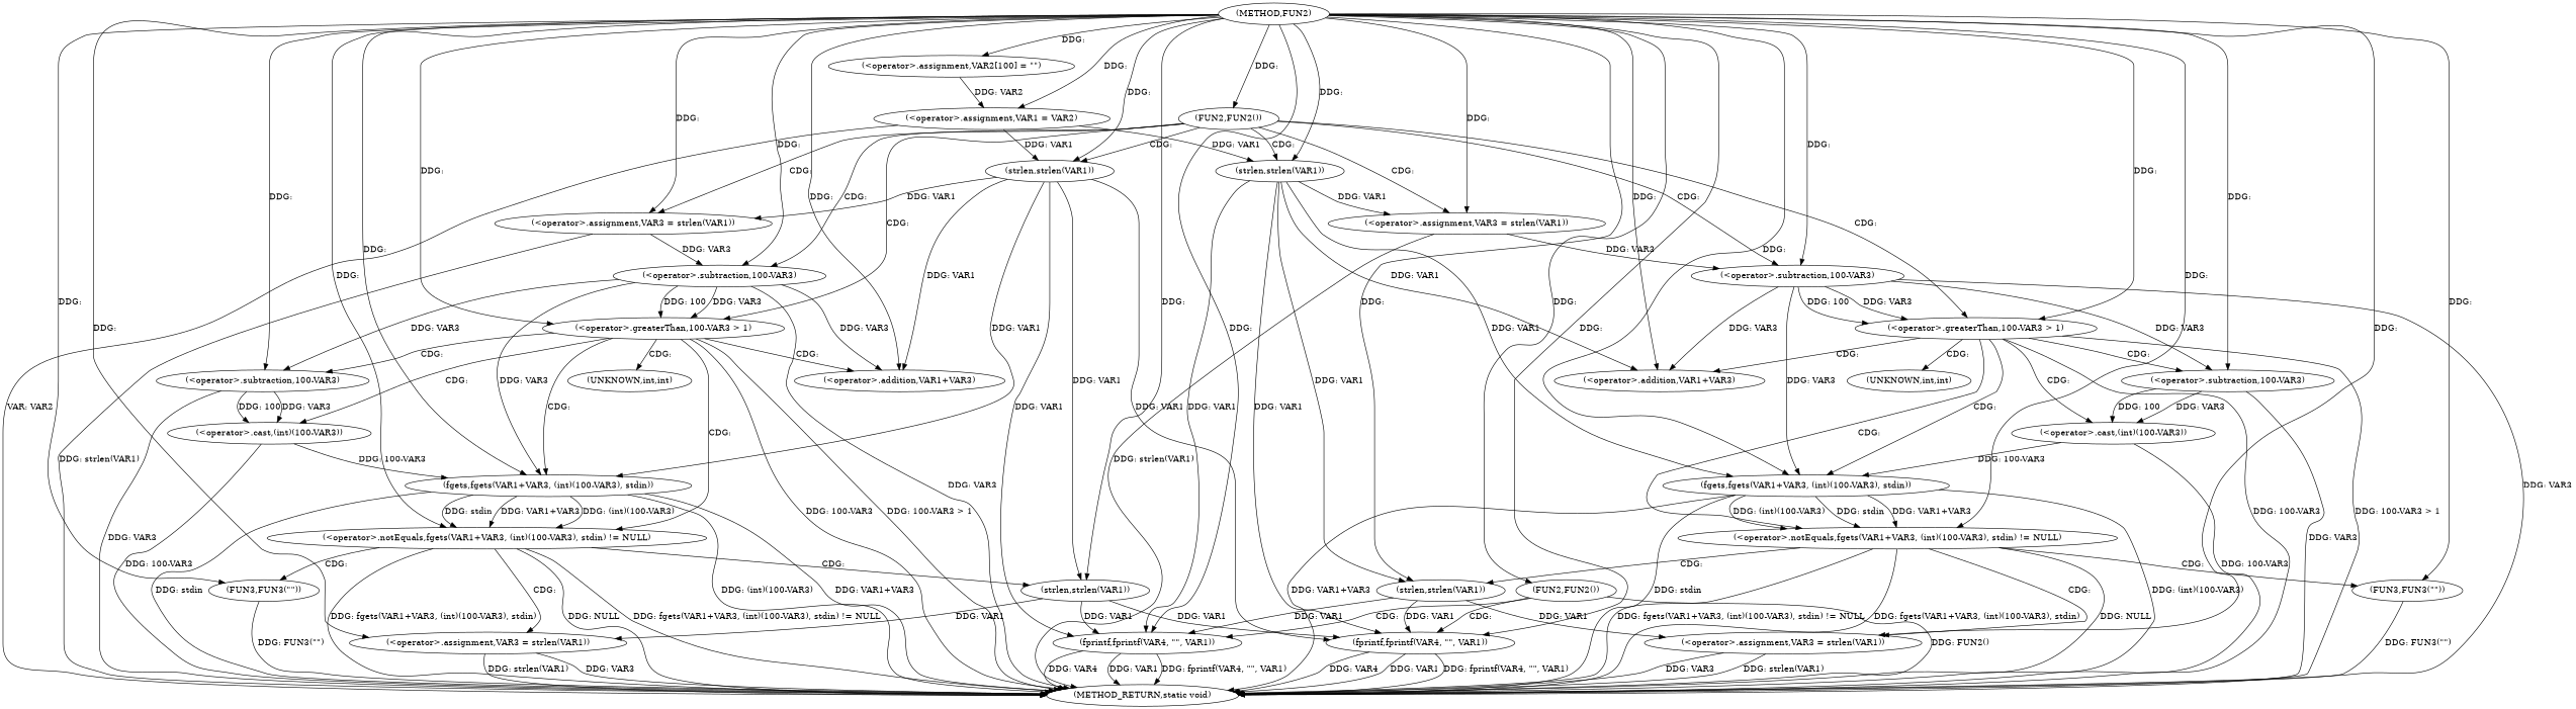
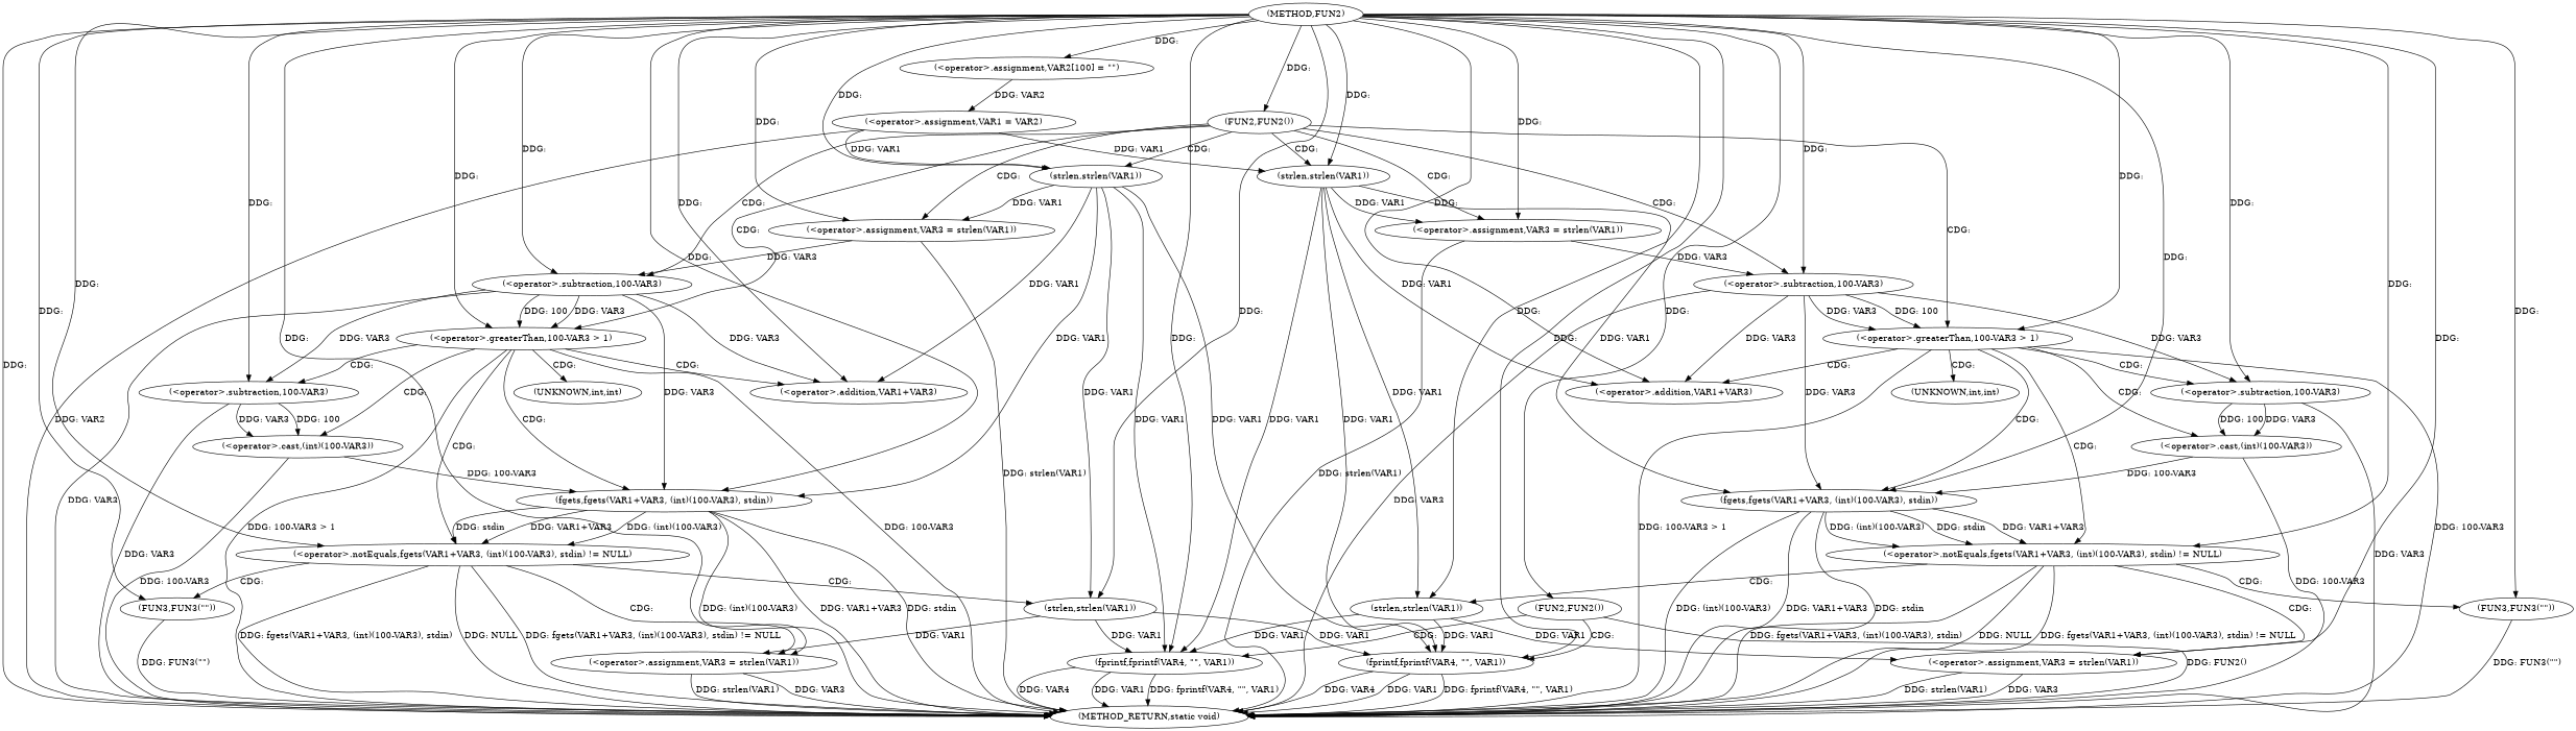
  digraph {
    n1 [label="(METHOD,FUN2)"]
    n2 [label="(<operator>.assignment,VAR2[100] = \"\")"]
    n3 [label="(<operator>.assignment,VAR1 = VAR2)"]
    n4 [label="(FUN2,FUN2())"]
    n5 [label="(<operator>.assignment,VAR3 = strlen(VAR1))"]
    n6 [label="(strlen,strlen(VAR1))"]
    n7 [label="(<operator>.greaterThan,100-VAR3 > 1)"]
    n8 [label="(<operator>.subtraction,100-VAR3)"]
    n9 [label="(<operator>.notEquals,fgets(VAR1+VAR3, (int)(100-VAR3), stdin) != NULL)"]
    n10 [label="(fgets,fgets(VAR1+VAR3, (int)(100-VAR3), stdin))"]
    n11 [label="(<operator>.addition,VAR1+VAR3)"]
    n12 [label="(<operator>.subtraction,100-VAR3)"]
    n13 [label="(<operator>.assignment,VAR3 = strlen(VAR1))"]
    n14 [label="(strlen,strlen(VAR1))"]
    n15 [label="(FUN3,FUN3(\"\"))"]
    n16 [label="(<operator>.assignment,VAR3 = strlen(VAR1))"]
    n17 [label="(strlen,strlen(VAR1))"]
    n18 [label="(<operator>.greaterThan,100-VAR3 > 1)"]
    n19 [label="(<operator>.subtraction,100-VAR3)"]
    n20 [label="(<operator>.notEquals,fgets(VAR1+VAR3, (int)(100-VAR3), stdin) != NULL)"]
    n21 [label="(fgets,fgets(VAR1+VAR3, (int)(100-VAR3), stdin))"]
    n22 [label="(<operator>.addition,VAR1+VAR3)"]
    n23 [label="(<operator>.subtraction,100-VAR3)"]
    n24 [label="(<operator>.assignment,VAR3 = strlen(VAR1))"]
    n25 [label="(strlen,strlen(VAR1))"]
    n26 [label="(FUN3,FUN3(\"\"))"]
    n27 [label="(FUN2,FUN2())"]
    n28 [label="(fprintf,fprintf(VAR4, \"\", VAR1))"]
    n29 [label="(fprintf,fprintf(VAR4, \"\", VAR1))"]
    n30 [label="(METHOD_RETURN,static void)"]
    n31 [label="(<operator>.cast,(int)(100-VAR3))"]
    n32 [label="(UNKNOWN,int,int)"]
    n33 [label="(<operator>.cast,(int)(100-VAR3))"]
    n34 [label="(UNKNOWN,int,int)"]
    n1 -> n2 [label="DDG: "]
-   n1 -> n3 [label="DDG: "]
+   n1 -> n30 [label="DDG: "]
    n1 -> n4 [label="DDG: "]
    n1 -> n5 [label="DDG: "]
    n1 -> n6 [label="DDG: "]
    n1 -> n7 [label="DDG: "]
    n1 -> n8 [label="DDG: "]
    n1 -> n9 [label="DDG: "]
    n1 -> n10 [label="DDG: "]
    n1 -> n11 [label="DDG: "]
    n1 -> n12 [label="DDG: "]
    n1 -> n13 [label="DDG: "]
    n1 -> n14 [label="DDG: "]
    n1 -> n15 [label="DDG: "]
    n1 -> n16 [label="DDG: "]
    n1 -> n17 [label="DDG: "]
    n1 -> n18 [label="DDG: "]
    n1 -> n19 [label="DDG: "]
    n1 -> n20 [label="DDG: "]
    n1 -> n21 [label="DDG: "]
    n1 -> n22 [label="DDG: "]
    n1 -> n23 [label="DDG: "]
    n1 -> n24 [label="DDG: "]
    n1 -> n25 [label="DDG: "]
    n1 -> n26 [label="DDG: "]
    n1 -> n27 [label="DDG: "]
    n1 -> n28 [label="DDG: "]
    n1 -> n29 [label="DDG: "]
    n2 -> n3 [label="DDG: VAR2"]
    n3 -> n6 [label="DDG: VAR1"]
    n3 -> n17 [label="DDG: VAR1"]
-   n3 -> n30 [label="VAR: VAR2"]
+   n3 -> n30 [label="DDG: VAR2"]
    n4 -> n5 [label="CDG: "]
    n4 -> n6 [label="CDG: "]
    n4 -> n7 [label="CDG: "]
    n4 -> n8 [label="CDG: "]
    n4 -> n16 [label="CDG: "]
    n4 -> n17 [label="CDG: "]
    n4 -> n18 [label="CDG: "]
    n4 -> n19 [label="CDG: "]
    n5 -> n8 [label="DDG: VAR3"]
    n5 -> n30 [label="DDG: strlen(VAR1)"]
    n6 -> n5 [label="DDG: VAR1"]
    n6 -> n10 [label="DDG: VAR1"]
    n6 -> n11 [label="DDG: VAR1"]
    n6 -> n14 [label="DDG: VAR1"]
    n6 -> n28 [label="DDG: VAR1"]
    n6 -> n29 [label="DDG: VAR1"]
    n7 -> n9 [label="CDG: "]
    n7 -> n10 [label="CDG: "]
    n7 -> n11 [label="CDG: "]
    n7 -> n12 [label="CDG: "]
    n7 -> n30 [label="DDG: 100-VAR3"]
    n7 -> n30 [label="DDG: 100-VAR3 > 1"]
    n7 -> n31 [label="CDG: "]
    n7 -> n32 [label="CDG: "]
    n8 -> n7 [label="DDG: 100"]
    n8 -> n7 [label="DDG: VAR3"]
    n8 -> n10 [label="DDG: VAR3"]
    n8 -> n11 [label="DDG: VAR3"]
    n8 -> n12 [label="DDG: VAR3"]
    n8 -> n30 [label="DDG: VAR3"]
    n9 -> n13 [label="CDG: "]
    n9 -> n14 [label="CDG: "]
    n9 -> n15 [label="CDG: "]
    n9 -> n30 [label="DDG: fgets(VAR1+VAR3, (int)(100-VAR3), stdin) != NULL"]
    n9 -> n30 [label="DDG: fgets(VAR1+VAR3, (int)(100-VAR3), stdin)"]
    n9 -> n30 [label="DDG: NULL"]
    n10 -> n9 [label="DDG: VAR1+VAR3"]
    n10 -> n9 [label="DDG: (int)(100-VAR3)"]
    n10 -> n9 [label="DDG: stdin"]
    n10 -> n30 [label="DDG: (int)(100-VAR3)"]
    n10 -> n30 [label="DDG: VAR1+VAR3"]
    n10 -> n30 [label="DDG: stdin"]
    n12 -> n30 [label="DDG: VAR3"]
    n12 -> n31 [label="DDG: 100"]
    n12 -> n31 [label="DDG: VAR3"]
    n13 -> n30 [label="DDG: strlen(VAR1)"]
    n13 -> n30 [label="DDG: VAR3"]
    n14 -> n13 [label="DDG: VAR1"]
    n14 -> n28 [label="DDG: VAR1"]
    n14 -> n29 [label="DDG: VAR1"]
    n15 -> n30 [label="DDG: FUN3(\"\")"]
    n16 -> n19 [label="DDG: VAR3"]
    n16 -> n30 [label="DDG: strlen(VAR1)"]
    n17 -> n16 [label="DDG: VAR1"]
    n17 -> n21 [label="DDG: VAR1"]
    n17 -> n22 [label="DDG: VAR1"]
    n17 -> n25 [label="DDG: VAR1"]
    n17 -> n28 [label="DDG: VAR1"]
    n17 -> n29 [label="DDG: VAR1"]
    n18 -> n20 [label="CDG: "]
    n18 -> n21 [label="CDG: "]
    n18 -> n22 [label="CDG: "]
    n18 -> n23 [label="CDG: "]
    n18 -> n30 [label="DDG: 100-VAR3"]
    n18 -> n30 [label="DDG: 100-VAR3 > 1"]
    n18 -> n33 [label="CDG: "]
    n18 -> n34 [label="CDG: "]
    n19 -> n18 [label="DDG: 100"]
    n19 -> n18 [label="DDG: VAR3"]
    n19 -> n21 [label="DDG: VAR3"]
    n19 -> n22 [label="DDG: VAR3"]
    n19 -> n23 [label="DDG: VAR3"]
    n19 -> n30 [label="DDG: VAR3"]
    n20 -> n24 [label="CDG: "]
    n20 -> n25 [label="CDG: "]
    n20 -> n26 [label="CDG: "]
    n20 -> n30 [label="DDG: NULL"]
    n20 -> n30 [label="DDG: fgets(VAR1+VAR3, (int)(100-VAR3), stdin) != NULL"]
    n20 -> n30 [label="DDG: fgets(VAR1+VAR3, (int)(100-VAR3), stdin)"]
    n21 -> n20 [label="DDG: VAR1+VAR3"]
    n21 -> n20 [label="DDG: (int)(100-VAR3)"]
    n21 -> n20 [label="DDG: stdin"]
    n21 -> n30 [label="DDG: (int)(100-VAR3)"]
    n21 -> n30 [label="DDG: VAR1+VAR3"]
    n21 -> n30 [label="DDG: stdin"]
    n23 -> n30 [label="DDG: VAR3"]
    n23 -> n33 [label="DDG: 100"]
    n23 -> n33 [label="DDG: VAR3"]
    n24 -> n30 [label="DDG: VAR3"]
    n24 -> n30 [label="DDG: strlen(VAR1)"]
    n25 -> n24 [label="DDG: VAR1"]
    n25 -> n28 [label="DDG: VAR1"]
    n25 -> n29 [label="DDG: VAR1"]
    n26 -> n30 [label="DDG: FUN3(\"\")"]
    n27 -> n28 [label="CDG: "]
    n27 -> n29 [label="CDG: "]
    n27 -> n30 [label="DDG: FUN2()"]
    n28 -> n30 [label="DDG: fprintf(VAR4, \"\", VAR1)"]
    n28 -> n30 [label="DDG: VAR4"]
    n28 -> n30 [label="DDG: VAR1"]
    n29 -> n30 [label="DDG: fprintf(VAR4, \"\", VAR1)"]
    n29 -> n30 [label="DDG: VAR4"]
    n29 -> n30 [label="DDG: VAR1"]
    n31 -> n10 [label="DDG: 100-VAR3"]
    n31 -> n30 [label="DDG: 100-VAR3"]
    n33 -> n21 [label="DDG: 100-VAR3"]
    n33 -> n30 [label="DDG: 100-VAR3"]
  }
